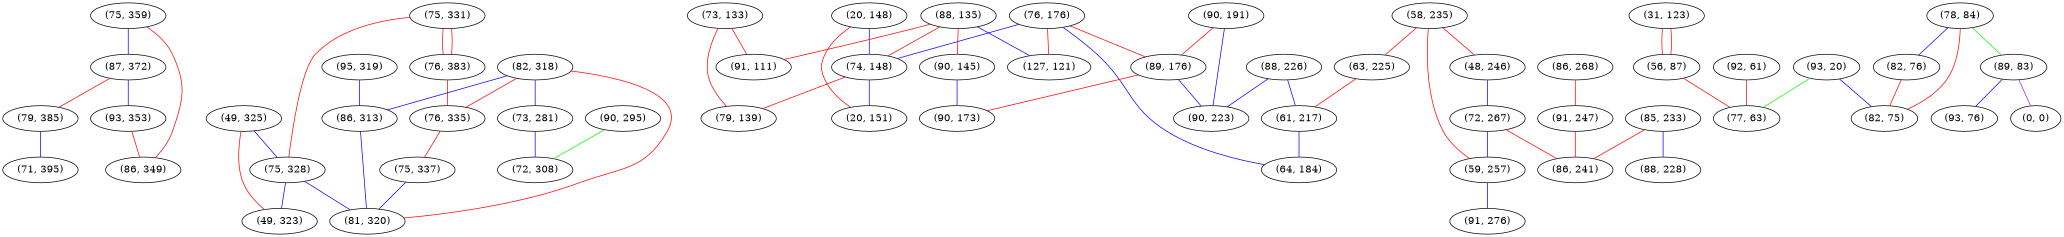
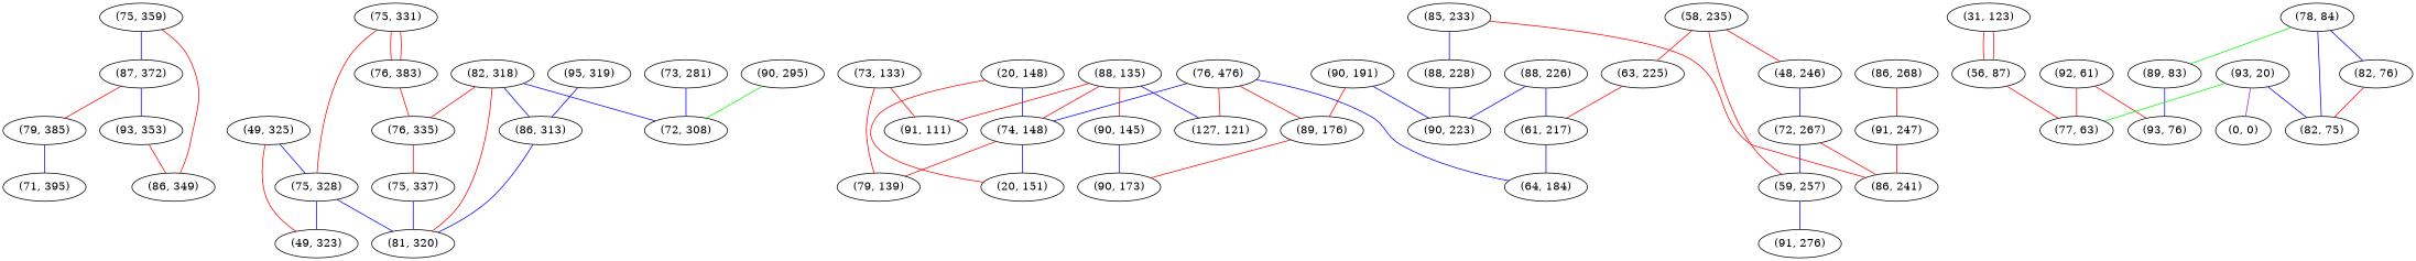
  graph {
    edge [color=red weight=1]
    "(75, 359)"
    "(87, 372)"
    "(86, 349)"
    "(79, 385)"
    "(93, 353)"
    n6 [label="(76, 383)"]
    "(75, 331)"
    "(75, 328)"
    "(76, 335)"
    "(49, 323)"
    "(81, 320)"
    "(71, 395)"
    "(20, 148)"
    "(74, 148)"
    "(20, 151)"
    "(79, 139)"
-   "(76, 176)"
+   "(76, 176)" [label="(76, 476)"]
    "(89, 176)"
    "(64, 184)"
    "(127, 121)"
    "(90, 173)"
    "(90, 191)"
    "(90, 223)"
    "(31, 123)"
    "(56, 87)"
    "(77, 63)"
    "(88, 226)"
    "(61, 217)"
    "(88, 228)"
    "(58, 235)"
    "(63, 225)"
    "(48, 246)"
    "(59, 257)"
    "(72, 267)"
    "(91, 276)"
    "(78, 84)"
    "(82, 76)"
    "(89, 83)"
    "(82, 75)"
    "(93, 76)"
    "(95, 319)"
    "(86, 313)"
    "(75, 337)"
    "(49, 325)"
    "(88, 135)"
    "(91, 111)"
    "(90, 145)"
    "(85, 233)"
    "(86, 241)"
    "(92, 61)"
    "(86, 268)"
    "(91, 247)"
    "(73, 281)"
    "(72, 308)"
    "(93, 20)"
    "(0, 0)"
    "(82, 318)"
    "(90, 295)"
    "(73, 133)"
    "(75, 359)" -- "(87, 372)" [color=blue weight=3]
    "(75, 359)" -- "(86, 349)"
    "(87, 372)" -- "(79, 385)"
    "(87, 372)" -- "(93, 353)" [color=blue weight=3]
    "(79, 385)" -- "(71, 395)" [color=blue weight=3]
    "(93, 353)" -- "(86, 349)"
    n6 -- "(76, 335)"
    "(75, 331)" -- n6
    "(75, 331)" -- n6
    "(75, 331)" -- "(75, 328)"
    "(75, 328)" -- "(49, 323)" [color=blue weight=3]
    "(75, 328)" -- "(81, 320)" [color=blue weight=3]
    "(76, 335)" -- "(75, 337)"
    "(20, 148)" -- "(74, 148)" [color=blue weight=3]
    "(20, 148)" -- "(20, 151)"
    "(74, 148)" -- "(20, 151)" [color=blue weight=3]
    "(74, 148)" -- "(79, 139)"
    "(76, 176)" -- "(74, 148)" [color=blue weight=3]
    "(76, 176)" -- "(89, 176)"
    "(76, 176)" -- "(64, 184)" [color=blue]
    "(76, 176)" -- "(127, 121)"
    "(89, 176)" -- "(90, 173)"
    "(90, 191)" -- "(89, 176)"
    "(90, 191)" -- "(90, 223)" [color=blue weight=3]
    "(31, 123)" -- "(56, 87)"
    "(31, 123)" -- "(56, 87)"
    "(56, 87)" -- "(77, 63)"
    "(88, 226)" -- "(90, 223)" [color=blue weight=3]
    "(88, 226)" -- "(61, 217)" [color=blue weight=3]
    "(61, 217)" -- "(64, 184)" [color=blue weight=3]
-   "(89, 176)" -- "(90, 223)" [color=blue weight=3]
+   "(88, 228)" -- "(90, 223)" [color=blue weight=3]
    "(58, 235)" -- "(63, 225)"
    "(58, 235)" -- "(48, 246)"
    "(58, 235)" -- "(59, 257)"
    "(63, 225)" -- "(61, 217)"
    "(48, 246)" -- "(72, 267)" [color=blue weight=3]
    "(59, 257)" -- "(91, 276)" [color=blue weight=3]
    "(72, 267)" -- "(59, 257)" [color=blue weight=3]
    "(72, 267)" -- "(86, 241)"
    "(78, 84)" -- "(82, 76)" [color=blue weight=3]
    "(78, 84)" -- "(89, 83)" [color=green weight=2]
-   "(78, 84)" -- "(82, 75)" [weight=3]
+   "(78, 84)" -- "(82, 75)" [color=blue weight=3]
    "(82, 76)" -- "(82, 75)"
    "(89, 83)" -- "(93, 76)" [color=blue weight=3]
    "(95, 319)" -- "(86, 313)" [color=blue weight=3]
    "(86, 313)" -- "(81, 320)" [color=blue weight=3]
    "(75, 337)" -- "(81, 320)" [color=blue weight=3]
    "(49, 325)" -- "(75, 328)" [color=blue weight=3]
    "(49, 325)" -- "(49, 323)"
    "(88, 135)" -- "(74, 148)"
    "(88, 135)" -- "(127, 121)" [color=blue weight=3]
    "(88, 135)" -- "(91, 111)"
    "(88, 135)" -- "(90, 145)"
    "(90, 145)" -- "(90, 173)" [color=blue weight=3]
    "(85, 233)" -- "(88, 228)" [color=blue weight=3]
    "(85, 233)" -- "(86, 241)"
    "(92, 61)" -- "(77, 63)"
+   "(92, 61)" -- "(93, 76)"
    "(86, 268)" -- "(91, 247)"
    "(91, 247)" -- "(86, 241)"
    "(73, 281)" -- "(72, 308)" [color=blue weight=3]
    "(93, 20)" -- "(77, 63)" [color=green]
    "(93, 20)" -- "(82, 75)" [color=blue weight=3]
-   "(89, 83)" -- "(0, 0)" [color=purple weight=4]
+   "(93, 20)" -- "(0, 0)" [color=purple weight=4]
    "(82, 318)" -- "(76, 335)"
    "(82, 318)" -- "(81, 320)"
    "(82, 318)" -- "(86, 313)" [color=blue weight=3]
-   "(82, 318)" -- "(73, 281)" [color=blue weight=3]
+   "(82, 318)" -- "(72, 308)" [color=blue weight=3]
    "(90, 295)" -- "(72, 308)" [color=green]
    "(73, 133)" -- "(79, 139)"
    "(73, 133)" -- "(91, 111)"
  }
